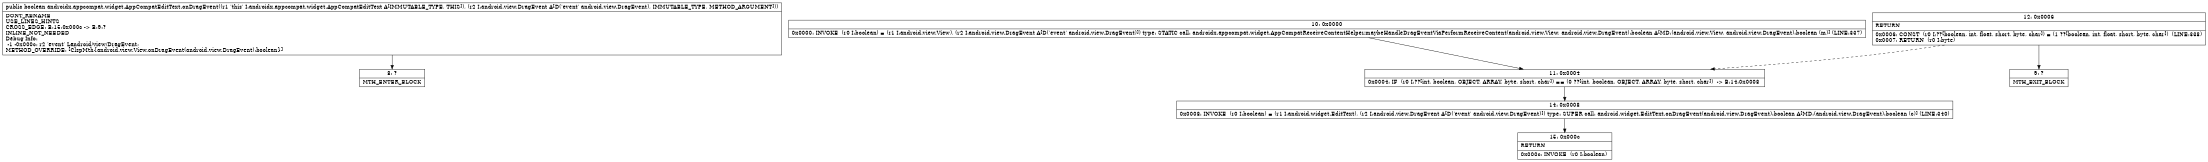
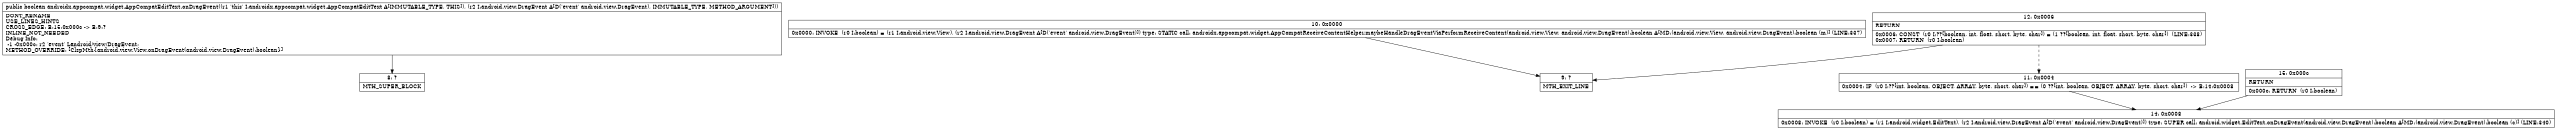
  digraph {
    node [shape=record]
-   n1 [label="{8\:\ ?|MTH_ENTER_BLOCK\l}"]
+   n1 [label="{8\:\ ?|MTH_SUPER_BLOCK\l}"]
    n2 [label="{10\:\ 0x0000|0x0000: INVOKE  (r0 I:boolean) = (r1 I:android.view.View), (r2 I:android.view.DragEvent A[D('event' android.view.DragEvent)]) type: STATIC call: androidx.appcompat.widget.AppCompatReceiveContentHelper.maybeHandleDragEventViaPerformReceiveContent(android.view.View, android.view.DragEvent):boolean A[MD:(android.view.View, android.view.DragEvent):boolean (m)] (LINE:337)\l}"]
    n3 [label="{11\:\ 0x0004|0x0004: IF  (r0 I:??[int, boolean, OBJECT, ARRAY, byte, short, char]) == (0 ??[int, boolean, OBJECT, ARRAY, byte, short, char])  \-\> B:14:0x0008 \l}"]
    n4 [label="{14\:\ 0x0008|0x0008: INVOKE  (r0 I:boolean) = (r1 I:android.widget.EditText), (r2 I:android.view.DragEvent A[D('event' android.view.DragEvent)]) type: SUPER call: android.widget.EditText.onDragEvent(android.view.DragEvent):boolean A[MD:(android.view.DragEvent):boolean (c)] (LINE:340)\l}"]
-   n5 [label="{12\:\ 0x0006|RETURN\l|0x0006: CONST  (r0 I:??[boolean, int, float, short, byte, char]) = (1 ??[boolean, int, float, short, byte, char])  (LINE:338)\l0x0007: RETURN  (r0 I:byte) \l}"]
-   n6 [label="{9\:\ ?|MTH_EXIT_BLOCK\l}"]
-   n7 [label="{15\:\ 0x000c|RETURN\l|0x000c: INVOKE  (r0 I:boolean) \l}"]
+   n5 [label="{12\:\ 0x0006|RETURN\l|0x0006: CONST  (r0 I:??[boolean, int, float, short, byte, char]) = (1 ??[boolean, int, float, short, byte, char])  (LINE:338)\l0x0007: RETURN  (r0 I:boolean) \l}"]
+   n6 [label="{9\:\ ?|MTH_EXIT_LINE\l}"]
+   n7 [label="{15\:\ 0x000c|RETURN\l|0x000c: RETURN  (r0 I:boolean) \l}"]
    n8 [label="{public boolean androidx.appcompat.widget.AppCompatEditText.onDragEvent((r1 'this' I:androidx.appcompat.widget.AppCompatEditText A[IMMUTABLE_TYPE, THIS]), (r2 I:android.view.DragEvent A[D('event' android.view.DragEvent), IMMUTABLE_TYPE, METHOD_ARGUMENT]))  | DONT_RENAME\lUSE_LINES_HINTS\lCROSS_EDGE: B:15:0x000c \-\> B:9:?\lINLINE_NOT_NEEDED\lDebug Info:\l  \-1 \-0x000c: r2 'event' Landroid\/view\/DragEvent;\lMETHOD_OVERRIDE: [ClspMth\{android.view.View.onDragEvent(android.view.DragEvent):boolean\}]\l}"]
-   n2 -> n3
+   n2 -> n6
    n3 -> n4
-   n4 -> n7
+   n7 -> n4
    n5 -> n3 [style=dashed]
    n5 -> n6
    n8 -> n1
  }
